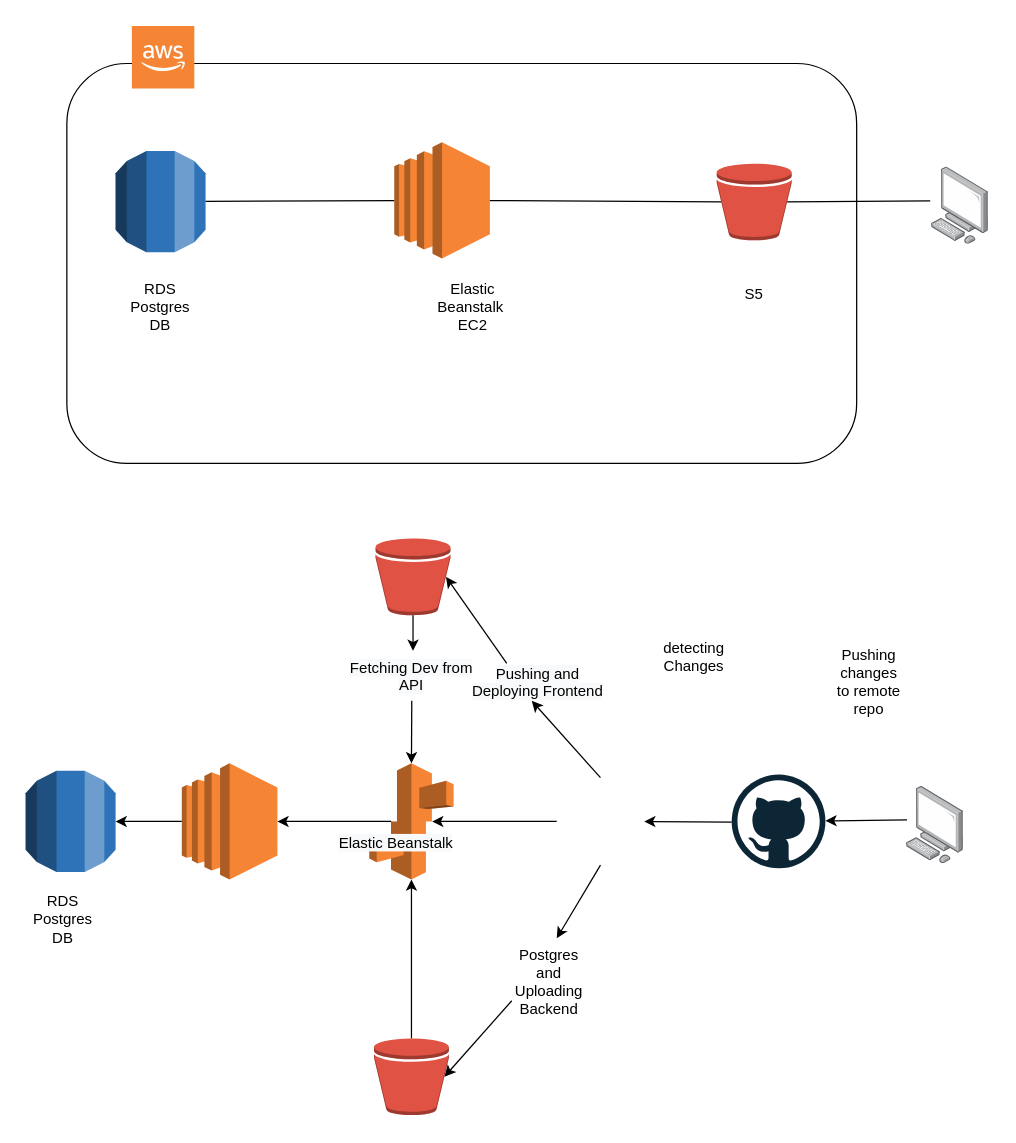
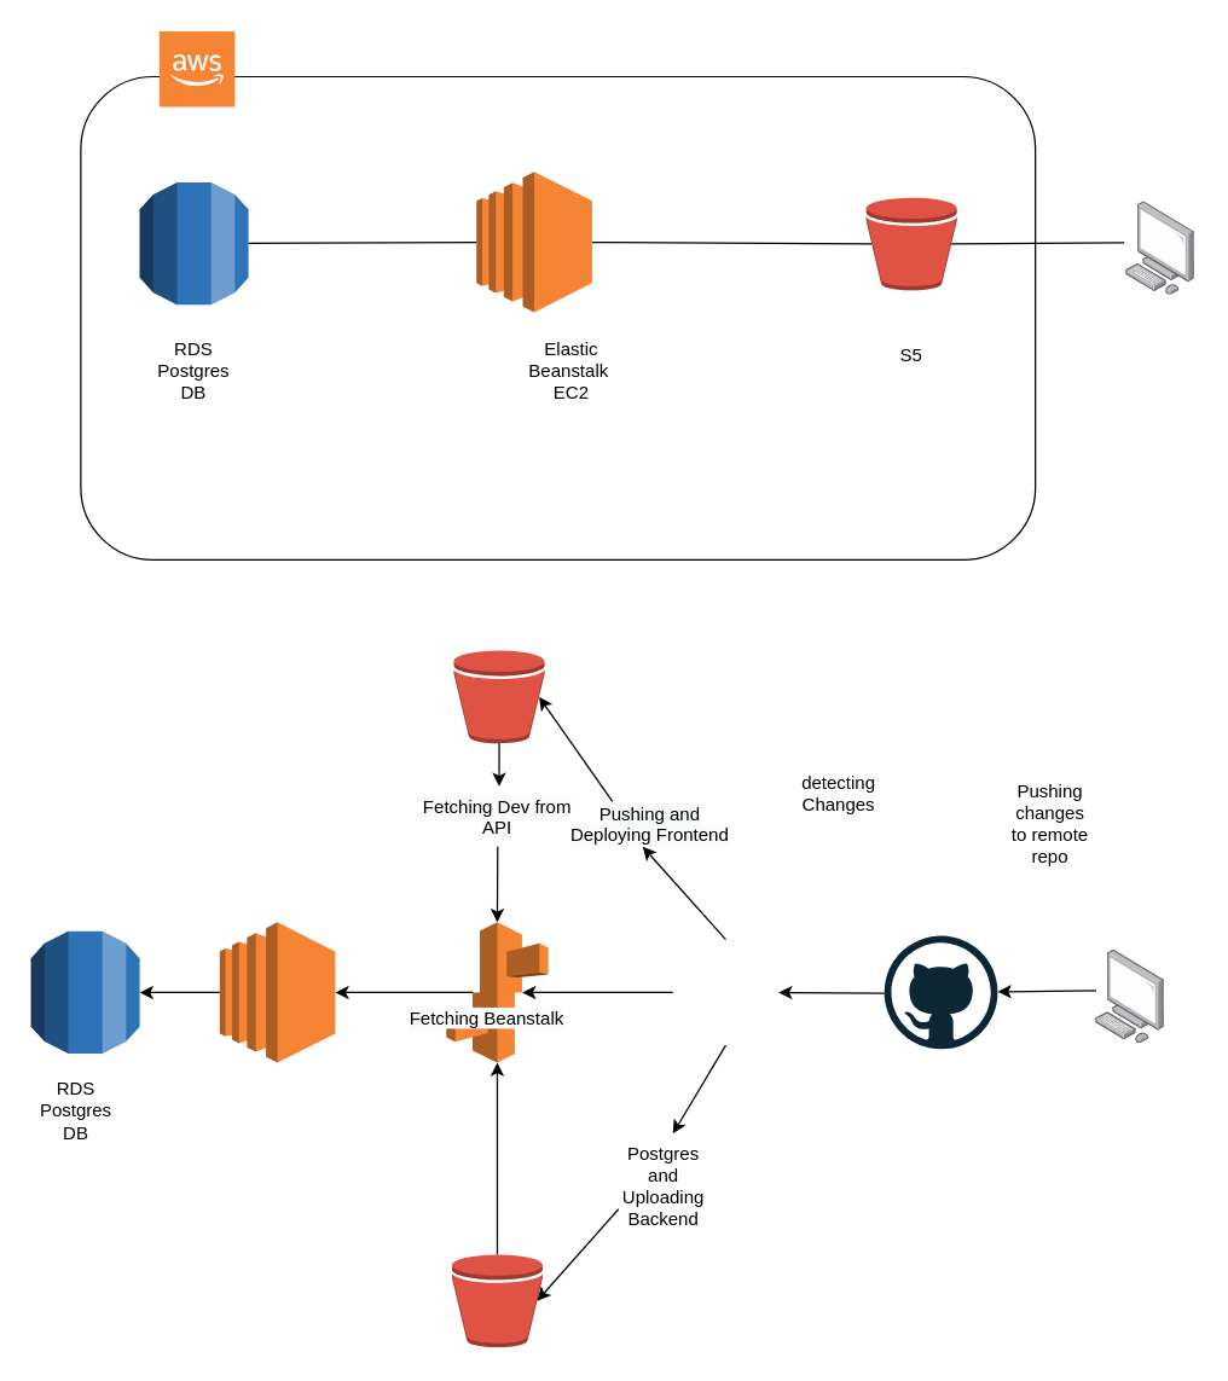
  <mxCell id="0" />
  <mxCell id="1" parent="0" />
  <mxCell id="2" value="" style="rounded=1;whiteSpace=wrap;html=1;" parent="1" vertex="1"><mxGeometry x="53" y="50" width="632" height="320" as="geometry" /></mxCell>
  <mxCell id="3" value="" style="outlineConnect=0;dashed=0;verticalLabelPosition=bottom;verticalAlign=top;align=center;html=1;shape=mxgraph.aws3.ec2;fillColor=#F58534;gradientColor=none;" parent="1" vertex="1"><mxGeometry x="315" y="113" width="76.5" height="93" as="geometry" /></mxCell>
  <mxCell id="4" value="" style="outlineConnect=0;dashed=0;verticalLabelPosition=bottom;verticalAlign=top;align=center;html=1;shape=mxgraph.aws3.rds;fillColor=#2E73B8;gradientColor=none;" parent="1" vertex="1"><mxGeometry x="92" y="120" width="72" height="81" as="geometry" /></mxCell>
  <mxCell id="5" value="" style="outlineConnect=0;dashed=0;verticalLabelPosition=bottom;verticalAlign=top;align=center;html=1;shape=mxgraph.aws3.bucket;fillColor=#E05243;gradientColor=none;" parent="1" vertex="1"><mxGeometry x="573" y="130" width="60" height="61.5" as="geometry" /></mxCell>
  <mxCell id="6" value="" style="points=[];aspect=fixed;html=1;align=center;shadow=0;dashed=0;image;image=img/lib/allied_telesis/computer_and_terminals/Personal_Computer.svg;" parent="1" vertex="1"><mxGeometry x="745" y="133" width="45.6" height="61.8" as="geometry" /></mxCell>
  <mxCell id="7" value="" style="outlineConnect=0;dashed=0;verticalLabelPosition=bottom;verticalAlign=top;align=center;html=1;shape=mxgraph.aws3.cloud_2;fillColor=#F58534;gradientColor=none;" parent="1" vertex="1"><mxGeometry x="105" y="20" width="50" height="50" as="geometry" /></mxCell>
  <mxCell id="8" value="" style="endArrow=none;html=1;rounded=0;" parent="1" source="4" target="3" edge="1"><mxGeometry width="50" height="50" relative="1" as="geometry"><mxPoint x="215" y="290" as="sourcePoint" /><mxPoint x="265" y="240" as="targetPoint" /></mxGeometry></mxCell>
  <mxCell id="9" value="" style="endArrow=none;html=1;rounded=0;entryX=0.06;entryY=0.5;entryDx=0;entryDy=0;entryPerimeter=0;" parent="1" source="3" target="5" edge="1"><mxGeometry width="50" height="50" relative="1" as="geometry"><mxPoint x="345" y="330" as="sourcePoint" /><mxPoint x="395" y="280" as="targetPoint" /></mxGeometry></mxCell>
  <mxCell id="10" value="" style="endArrow=none;html=1;rounded=0;entryX=-0.025;entryY=0.436;entryDx=0;entryDy=0;entryPerimeter=0;exitX=0.94;exitY=0.5;exitDx=0;exitDy=0;exitPerimeter=0;" parent="1" source="5" target="6" edge="1"><mxGeometry width="50" height="50" relative="1" as="geometry"><mxPoint x="685" y="280" as="sourcePoint" /><mxPoint x="615" y="380" as="targetPoint" /></mxGeometry></mxCell>
  <mxCell id="11" value="Elastic Beanstalk&amp;nbsp;&lt;br&gt;EC2" style="text;html=1;strokeColor=none;fillColor=none;align=center;verticalAlign=middle;whiteSpace=wrap;rounded=0;" parent="1" vertex="1"><mxGeometry x="348.25" y="230" width="60" height="30" as="geometry" /></mxCell>
  <mxCell id="12" value="S5" style="text;html=1;strokeColor=none;fillColor=none;align=center;verticalAlign=middle;whiteSpace=wrap;rounded=0;" parent="1" vertex="1"><mxGeometry x="573" y="220" width="60" height="30" as="geometry" /></mxCell>
  <mxCell id="13" value="RDS&lt;br&gt;Postgres DB" style="text;html=1;strokeColor=none;fillColor=none;align=center;verticalAlign=middle;whiteSpace=wrap;rounded=0;" parent="1" vertex="1"><mxGeometry x="98" y="230" width="60" height="30" as="geometry" /></mxCell>
  <mxCell id="14" value="" style="points=[];aspect=fixed;html=1;align=center;shadow=0;dashed=0;image;image=img/lib/allied_telesis/computer_and_terminals/Personal_Computer.svg;" vertex="1" parent="1"><mxGeometry x="725" y="628.6" width="45.6" height="61.8" as="geometry" /></mxCell>
  <mxCell id="15" value="" style="dashed=0;outlineConnect=0;html=1;align=center;labelPosition=center;verticalLabelPosition=bottom;verticalAlign=top;shape=mxgraph.weblogos.github" vertex="1" parent="1"><mxGeometry x="585" y="619" width="75" height="75" as="geometry" /></mxCell>
  <mxCell id="16" value="" style="shape=image;imageAspect=0;aspect=fixed;verticalLabelPosition=bottom;verticalAlign=top;image=https://avatars.githubusercontent.com/u/1231870?s=200&amp;v=4;" vertex="1" parent="1"><mxGeometry x="445" y="621.5" width="70" height="70" as="geometry" /></mxCell>
  <mxCell id="17" value="" style="outlineConnect=0;dashed=0;verticalLabelPosition=bottom;verticalAlign=top;align=center;html=1;shape=mxgraph.aws3.elastic_beanstalk;fillColor=#F58534;gradientColor=none;" vertex="1" parent="1"><mxGeometry x="295" y="610" width="67.5" height="93" as="geometry" /></mxCell>
  <mxCell id="18" value="" style="outlineConnect=0;dashed=0;verticalLabelPosition=bottom;verticalAlign=top;align=center;html=1;shape=mxgraph.aws3.bucket;fillColor=#E05243;gradientColor=none;" vertex="1" parent="1"><mxGeometry x="300" y="430" width="60" height="61.5" as="geometry" /></mxCell>
  <mxCell id="19" value="" style="outlineConnect=0;dashed=0;verticalLabelPosition=bottom;verticalAlign=top;align=center;html=1;shape=mxgraph.aws3.bucket;fillColor=#E05243;gradientColor=none;" vertex="1" parent="1"><mxGeometry x="298.75" y="830" width="60" height="61.5" as="geometry" /></mxCell>
  <mxCell id="20" value="" style="outlineConnect=0;dashed=0;verticalLabelPosition=bottom;verticalAlign=top;align=center;html=1;shape=mxgraph.aws3.rds;fillColor=#2E73B8;gradientColor=none;" vertex="1" parent="1"><mxGeometry x="20" y="616" width="72" height="81" as="geometry" /></mxCell>
  <mxCell id="21" value="" style="outlineConnect=0;dashed=0;verticalLabelPosition=bottom;verticalAlign=top;align=center;html=1;shape=mxgraph.aws3.ec2;fillColor=#F58534;gradientColor=none;" vertex="1" parent="1"><mxGeometry x="145" y="610" width="76.5" height="93" as="geometry" /></mxCell>
  <mxCell id="22" value="" style="endArrow=classic;html=1;rounded=0;entryX=1;entryY=0.5;entryDx=0;entryDy=0;entryPerimeter=0;exitX=0;exitY=0.5;exitDx=0;exitDy=0;exitPerimeter=0;" edge="1" parent="1" source="21" target="20"><mxGeometry width="50" height="50" relative="1" as="geometry"><mxPoint x="105" y="810" as="sourcePoint" /><mxPoint x="155" y="760" as="targetPoint" /></mxGeometry></mxCell>
  <mxCell id="23" value="" style="endArrow=classic;html=1;rounded=0;entryX=1;entryY=0.5;entryDx=0;entryDy=0;entryPerimeter=0;exitX=0.26;exitY=0.5;exitDx=0;exitDy=0;exitPerimeter=0;" edge="1" parent="1" source="17" target="21"><mxGeometry width="50" height="50" relative="1" as="geometry"><mxPoint x="155" y="870" as="sourcePoint" /><mxPoint x="205" y="820" as="targetPoint" /></mxGeometry></mxCell>
  <mxCell id="24" value="" style="endArrow=classic;html=1;rounded=0;exitX=0;exitY=0.5;exitDx=0;exitDy=0;entryX=0.745;entryY=0.5;entryDx=0;entryDy=0;entryPerimeter=0;" edge="1" parent="1" source="16" target="17"><mxGeometry width="50" height="50" relative="1" as="geometry"><mxPoint x="465" y="850" as="sourcePoint" /><mxPoint x="515" y="800" as="targetPoint" /></mxGeometry></mxCell>
  <mxCell id="25" value="" style="endArrow=classic;html=1;rounded=0;entryX=1;entryY=0.5;entryDx=0;entryDy=0;" edge="1" parent="1" target="16"><mxGeometry width="50" height="50" relative="1" as="geometry"><mxPoint x="585" y="657" as="sourcePoint" /><mxPoint x="595" y="780" as="targetPoint" /></mxGeometry></mxCell>
  <mxCell id="26" value="" style="endArrow=classic;html=1;rounded=0;exitX=0.006;exitY=0.431;exitDx=0;exitDy=0;exitPerimeter=0;" edge="1" parent="1" source="14" target="15"><mxGeometry width="50" height="50" relative="1" as="geometry"><mxPoint x="625" y="820" as="sourcePoint" /><mxPoint x="695" y="670" as="targetPoint" /></mxGeometry></mxCell>
  <mxCell id="27" value="Pushing changes to remote repo" style="text;html=1;strokeColor=none;fillColor=none;align=center;verticalAlign=middle;whiteSpace=wrap;rounded=0;" vertex="1" parent="1"><mxGeometry x="665" y="530" width="60" height="30" as="geometry" /></mxCell>
  <mxCell id="28" value="detecting Changes" style="text;html=1;strokeColor=none;fillColor=none;align=center;verticalAlign=middle;whiteSpace=wrap;rounded=0;" vertex="1" parent="1"><mxGeometry x="525" y="510" width="60" height="30" as="geometry" /></mxCell>
  <mxCell id="29" value="" style="endArrow=classic;html=1;rounded=0;exitX=0.5;exitY=0;exitDx=0;exitDy=0;" edge="1" parent="1" source="16"><mxGeometry width="50" height="50" relative="1" as="geometry"><mxPoint x="385" y="650" as="sourcePoint" /><mxPoint x="425" y="560" as="targetPoint" /></mxGeometry></mxCell>
  <mxCell id="30" value="" style="endArrow=classic;html=1;rounded=0;entryX=0.94;entryY=0.5;entryDx=0;entryDy=0;entryPerimeter=0;" edge="1" parent="1" target="18"><mxGeometry width="50" height="50" relative="1" as="geometry"><mxPoint x="405" y="530" as="sourcePoint" /><mxPoint x="355" y="483" as="targetPoint" /></mxGeometry></mxCell>
  <mxCell id="31" value="" style="endArrow=classic;html=1;rounded=0;" edge="1" parent="1" source="18"><mxGeometry width="50" height="50" relative="1" as="geometry"><mxPoint x="420" y="554.5" as="sourcePoint" /><mxPoint x="330" y="520" as="targetPoint" /></mxGeometry></mxCell>
  <mxCell id="32" value="" style="endArrow=classic;html=1;rounded=0;entryX=0.5;entryY=0;entryDx=0;entryDy=0;entryPerimeter=0;" edge="1" parent="1" target="17"><mxGeometry width="50" height="50" relative="1" as="geometry"><mxPoint x="329" y="560" as="sourcePoint" /><mxPoint x="335" y="530" as="targetPoint" /></mxGeometry></mxCell>
  <mxCell id="33" value="Postgres and Uploading Backend" style="text;html=1;strokeColor=none;fillColor=none;align=center;verticalAlign=middle;whiteSpace=wrap;rounded=0;" vertex="1" parent="1"><mxGeometry x="409" y="770" width="60" height="30" as="geometry" /></mxCell>
  <mxCell id="34" value="" style="endArrow=classic;html=1;rounded=0;exitX=0.5;exitY=1;exitDx=0;exitDy=0;" edge="1" parent="1" source="16"><mxGeometry width="50" height="50" relative="1" as="geometry"><mxPoint x="490" y="631.5" as="sourcePoint" /><mxPoint x="445" y="750" as="targetPoint" /></mxGeometry></mxCell>
  <mxCell id="35" value="" style="endArrow=classic;html=1;rounded=0;exitX=0.5;exitY=1;exitDx=0;exitDy=0;entryX=0.94;entryY=0.5;entryDx=0;entryDy=0;entryPerimeter=0;" edge="1" parent="1" target="19"><mxGeometry width="50" height="50" relative="1" as="geometry"><mxPoint x="409" y="800" as="sourcePoint" /><mxPoint x="374" y="858.5" as="targetPoint" /></mxGeometry></mxCell>
  <mxCell id="36" value="" style="endArrow=classic;html=1;rounded=0;exitX=0.5;exitY=0;exitDx=0;exitDy=0;exitPerimeter=0;" edge="1" parent="1" source="19" target="17"><mxGeometry width="50" height="50" relative="1" as="geometry"><mxPoint x="322.55" y="666.5" as="sourcePoint" /><mxPoint x="231.5" y="666.5" as="targetPoint" /></mxGeometry></mxCell>
  <mxCell id="37" value="&lt;span style=&quot;color: rgb(0 , 0 , 0) ; font-family: &amp;#34;helvetica&amp;#34; ; font-size: 12px ; font-style: normal ; font-weight: 400 ; letter-spacing: normal ; text-indent: 0px ; text-transform: none ; word-spacing: 0px ; background-color: rgb(248 , 249 , 250) ; display: inline ; float: none&quot;&gt;Pushing and Deploying Frontend&lt;/span&gt;" style="text;whiteSpace=wrap;html=1;align=center;" vertex="1" parent="1"><mxGeometry x="375" y="525" width="110" height="40" as="geometry" /></mxCell>
- <mxCell id="38" value="&lt;span style=&quot;color: rgb(0 , 0 , 0) ; font-family: &amp;#34;helvetica&amp;#34; ; font-size: 12px ; font-style: normal ; font-weight: 400 ; letter-spacing: normal ; text-align: center ; text-indent: 0px ; text-transform: none ; word-spacing: 0px ; background-color: rgb(248 , 249 , 250) ; display: inline ; float: none&quot;&gt;Elastic Beanstalk&lt;/span&gt;" style="text;whiteSpace=wrap;html=1;" vertex="1" parent="1"><mxGeometry x="269" y="660.4" width="200" height="30" as="geometry" /></mxCell>
+ <mxCell id="38" value="&lt;span style=&quot;color: rgb(0 , 0 , 0) ; font-family: &amp;#34;helvetica&amp;#34; ; font-size: 12px ; font-style: normal ; font-weight: 400 ; letter-spacing: normal ; text-align: center ; text-indent: 0px ; text-transform: none ; word-spacing: 0px ; background-color: rgb(248 , 249 , 250) ; display: inline ; float: none&quot;&gt;Fetching Beanstalk&lt;/span&gt;" style="text;whiteSpace=wrap;html=1;" vertex="1" parent="1"><mxGeometry x="269" y="660.4" width="200" height="30" as="geometry" /></mxCell>
  <mxCell id="39" value="RDS&lt;br&gt;Postgres DB" style="text;html=1;strokeColor=none;fillColor=none;align=center;verticalAlign=middle;whiteSpace=wrap;rounded=0;" vertex="1" parent="1"><mxGeometry x="20" y="720.4" width="60" height="30" as="geometry" /></mxCell>
  <mxCell id="40" value="&lt;span style=&quot;color: rgb(0 , 0 , 0) ; font-family: &amp;#34;helvetica&amp;#34; ; font-size: 12px ; font-style: normal ; font-weight: 400 ; letter-spacing: normal ; text-indent: 0px ; text-transform: none ; word-spacing: 0px ; background-color: rgb(248 , 249 , 250) ; display: inline ; float: none&quot;&gt;Fetching Dev from API&lt;/span&gt;" style="text;whiteSpace=wrap;html=1;align=center;" vertex="1" parent="1"><mxGeometry x="273.75" y="520" width="110" height="40" as="geometry" /></mxCell>
